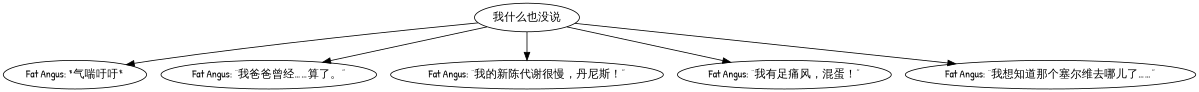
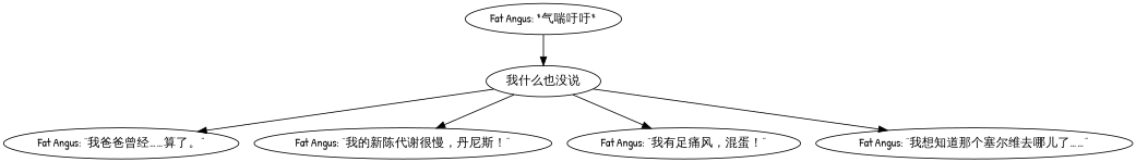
  digraph {
    fontname="Patrick Hand"
    node [fontname="Patrick Hand"]
    edge [fontname="Patrick Hand"]
    n1 [label="我什么也没说"]
    n2 [label="Fat Angus: *气喘吁吁*"]
    n3 [label="Fat Angus: “我爸爸曾经……算了。”"]
    n4 [label="Fat Angus: “我的新陈代谢很慢，丹尼斯！”"]
    n5 [label="Fat Angus: “我有足痛风，混蛋！”"]
    n6 [label="Fat Angus: “我想知道那个塞尔维去哪儿了……”"]
-   n1 -> n2
+   n2 -> n1
    n1 -> n3
    n1 -> n4
    n1 -> n5
    n1 -> n6
  }
